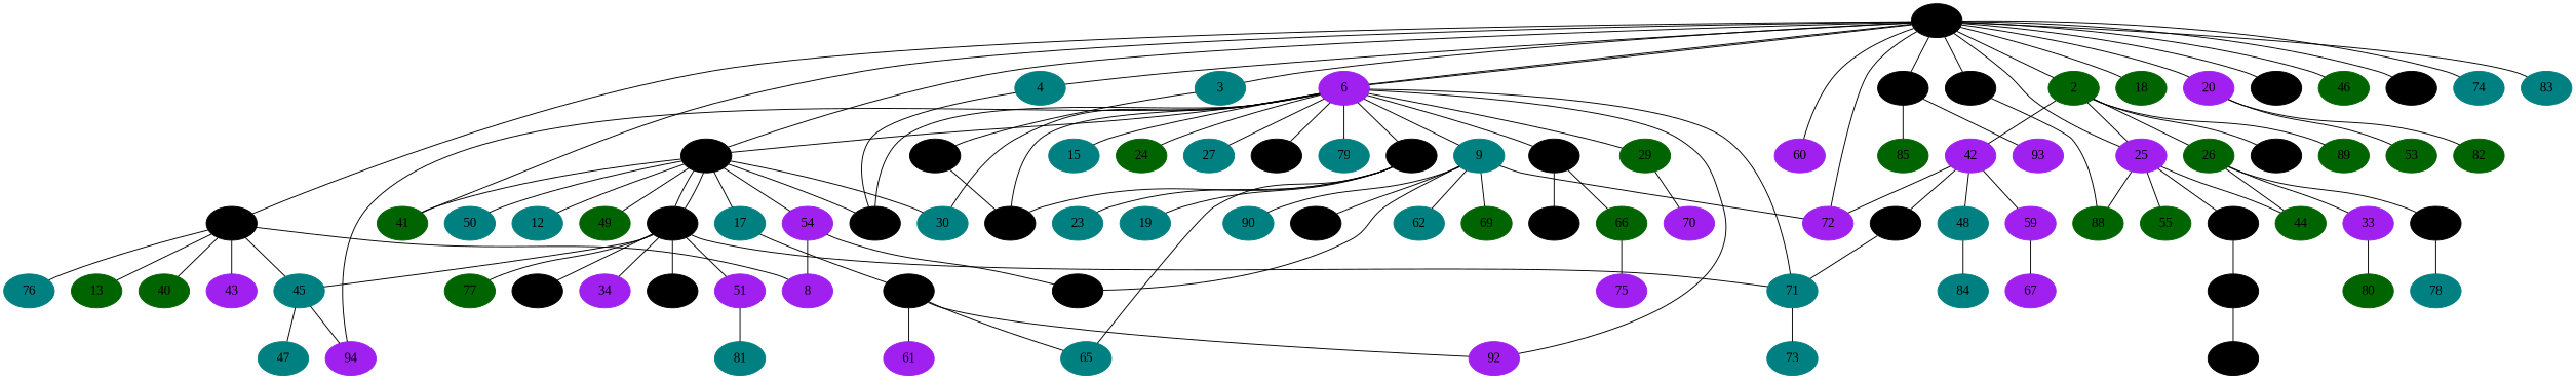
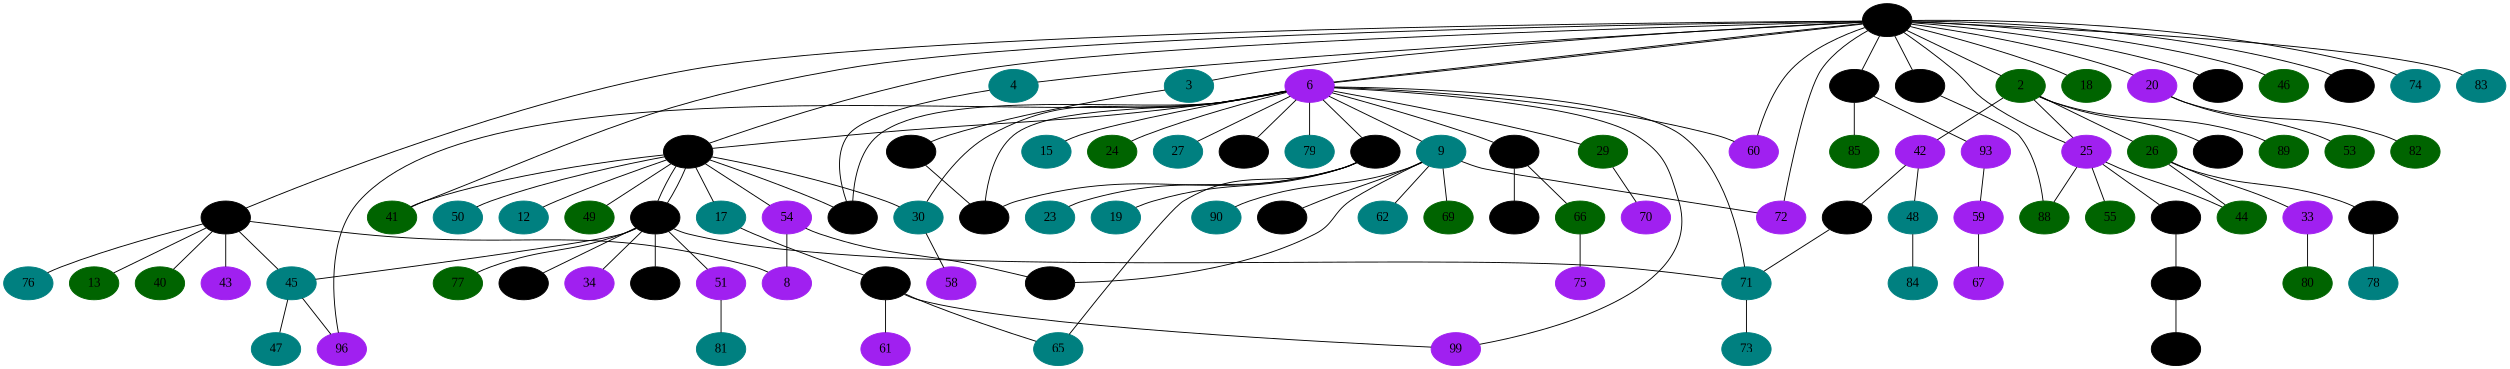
  graph {
    fontname="Liberation Serif"
    node [color=black fontname="Liberation Serif" style=filled]
    edge [fontname="Liberation Serif"]
    2 [color=darkgreen]
    1
    3 [color=teal]
    4 [color=teal]
    5
    6 [color=purple]
    7
    11
    16
    18 [color=darkgreen]
    20 [color=purple]
    25 [color=purple]
    37
    41 [color=darkgreen]
    46 [color=darkgreen]
    60 [color=purple]
    64
    72 [color=purple]
    74 [color=teal]
    83 [color=teal]
    26 [color=darkgreen]
    42 [color=purple]
    52
    89 [color=darkgreen]
    63
    14
    85 [color=darkgreen]
    93 [color=purple]
    9 [color=teal]
    10
    15 [color=teal]
    22
    24 [color=darkgreen]
    27 [color=teal]
    29 [color=darkgreen]
    30 [color=teal]
    57
    71 [color=teal]
    79 [color=teal]
    86
-   92 [color=purple]
-   94 [color=purple]
+   92 [color=purple label=99]
+   94 [color=purple label=96]
    8 [color=purple]
    13 [color=darkgreen]
    40 [color=darkgreen]
    43 [color=purple]
    45 [color=teal]
    76 [color=teal]
    12 [color=teal]
    17 [color=teal]
    21
    49 [color=darkgreen]
    50 [color=teal]
    54 [color=purple]
    88 [color=darkgreen]
    53 [color=darkgreen]
    82 [color=darkgreen]
    28
    44 [color=darkgreen]
    55 [color=darkgreen]
    33 [color=purple]
    35
    48 [color=teal]
    59 [color=purple]
    68
    56
    62 [color=teal]
    69 [color=darkgreen]
    90 [color=teal]
    91
    19 [color=teal]
    23 [color=teal]
    65 [color=teal]
    39
    66 [color=darkgreen]
    70 [color=purple]
+   58 [color=purple]
    73 [color=teal]
    47 [color=teal]
    31
    34 [color=purple]
    36
    51 [color=purple]
    77 [color=darkgreen]
    87
    61 [color=purple]
    81 [color=teal]
    75 [color=purple]
    32
    80 [color=darkgreen]
    78 [color=teal]
    38
    84 [color=teal]
    67 [color=purple]
    2 -- 25
    2 -- 26
    2 -- 42
    2 -- 52
    2 -- 89
    1 -- 2
    1 -- 3
    1 -- 4
    1 -- 5
    1 -- 6
    1 -- 6
    1 -- 7
    1 -- 11
    1 -- 16
    1 -- 18
    1 -- 20
    1 -- 25
    1 -- 37
    1 -- 41
    1 -- 46
    1 -- 60
    1 -- 64
    1 -- 72
    1 -- 74
    1 -- 83
    3 -- 63
    4 -- 14
    5 -- 85
    5 -- 93
    6 -- 11
+   6 -- 60
    6 -- 14
    6 -- 9
    6 -- 10
    6 -- 15
    6 -- 22
    6 -- 24
    6 -- 27
    6 -- 29
    6 -- 30
    6 -- 57
    6 -- 71
    6 -- 79
    6 -- 86
    6 -- 92
    6 -- 94
    7 -- 8
    7 -- 13
    7 -- 40
    7 -- 43
    7 -- 45
    7 -- 76
    11 -- 41
    11 -- 14
    11 -- 30
    11 -- 12
    11 -- 17
    11 -- 21
    11 -- 21
    11 -- 49
    11 -- 50
    11 -- 54
    16 -- 88
    20 -- 53
    20 -- 82
    25 -- 88
    25 -- 28
    25 -- 44
    25 -- 55
    26 -- 44
    26 -- 33
    26 -- 35
-   42 -- 72
    42 -- 48
-   42 -- 59
+   93 -- 59
    42 -- 68
    63 -- 86
    9 -- 72
    9 -- 56
    9 -- 62
    9 -- 69
    9 -- 90
    9 -- 91
    10 -- 86
    10 -- 19
    10 -- 23
    10 -- 65
    22 -- 39
    22 -- 66
    29 -- 70
+   30 -- 58
    71 -- 73
    45 -- 94
    45 -- 47
    17 -- 31
    21 -- 71
    21 -- 45
    21 -- 34
    21 -- 36
    21 -- 51
    21 -- 77
    21 -- 87
    54 -- 8
    54 -- 91
    28 -- 32
    33 -- 80
    35 -- 78
    48 -- 84
    59 -- 67
    68 -- 71
    66 -- 75
    31 -- 92
    31 -- 65
    31 -- 61
    51 -- 81
    32 -- 38
  }
